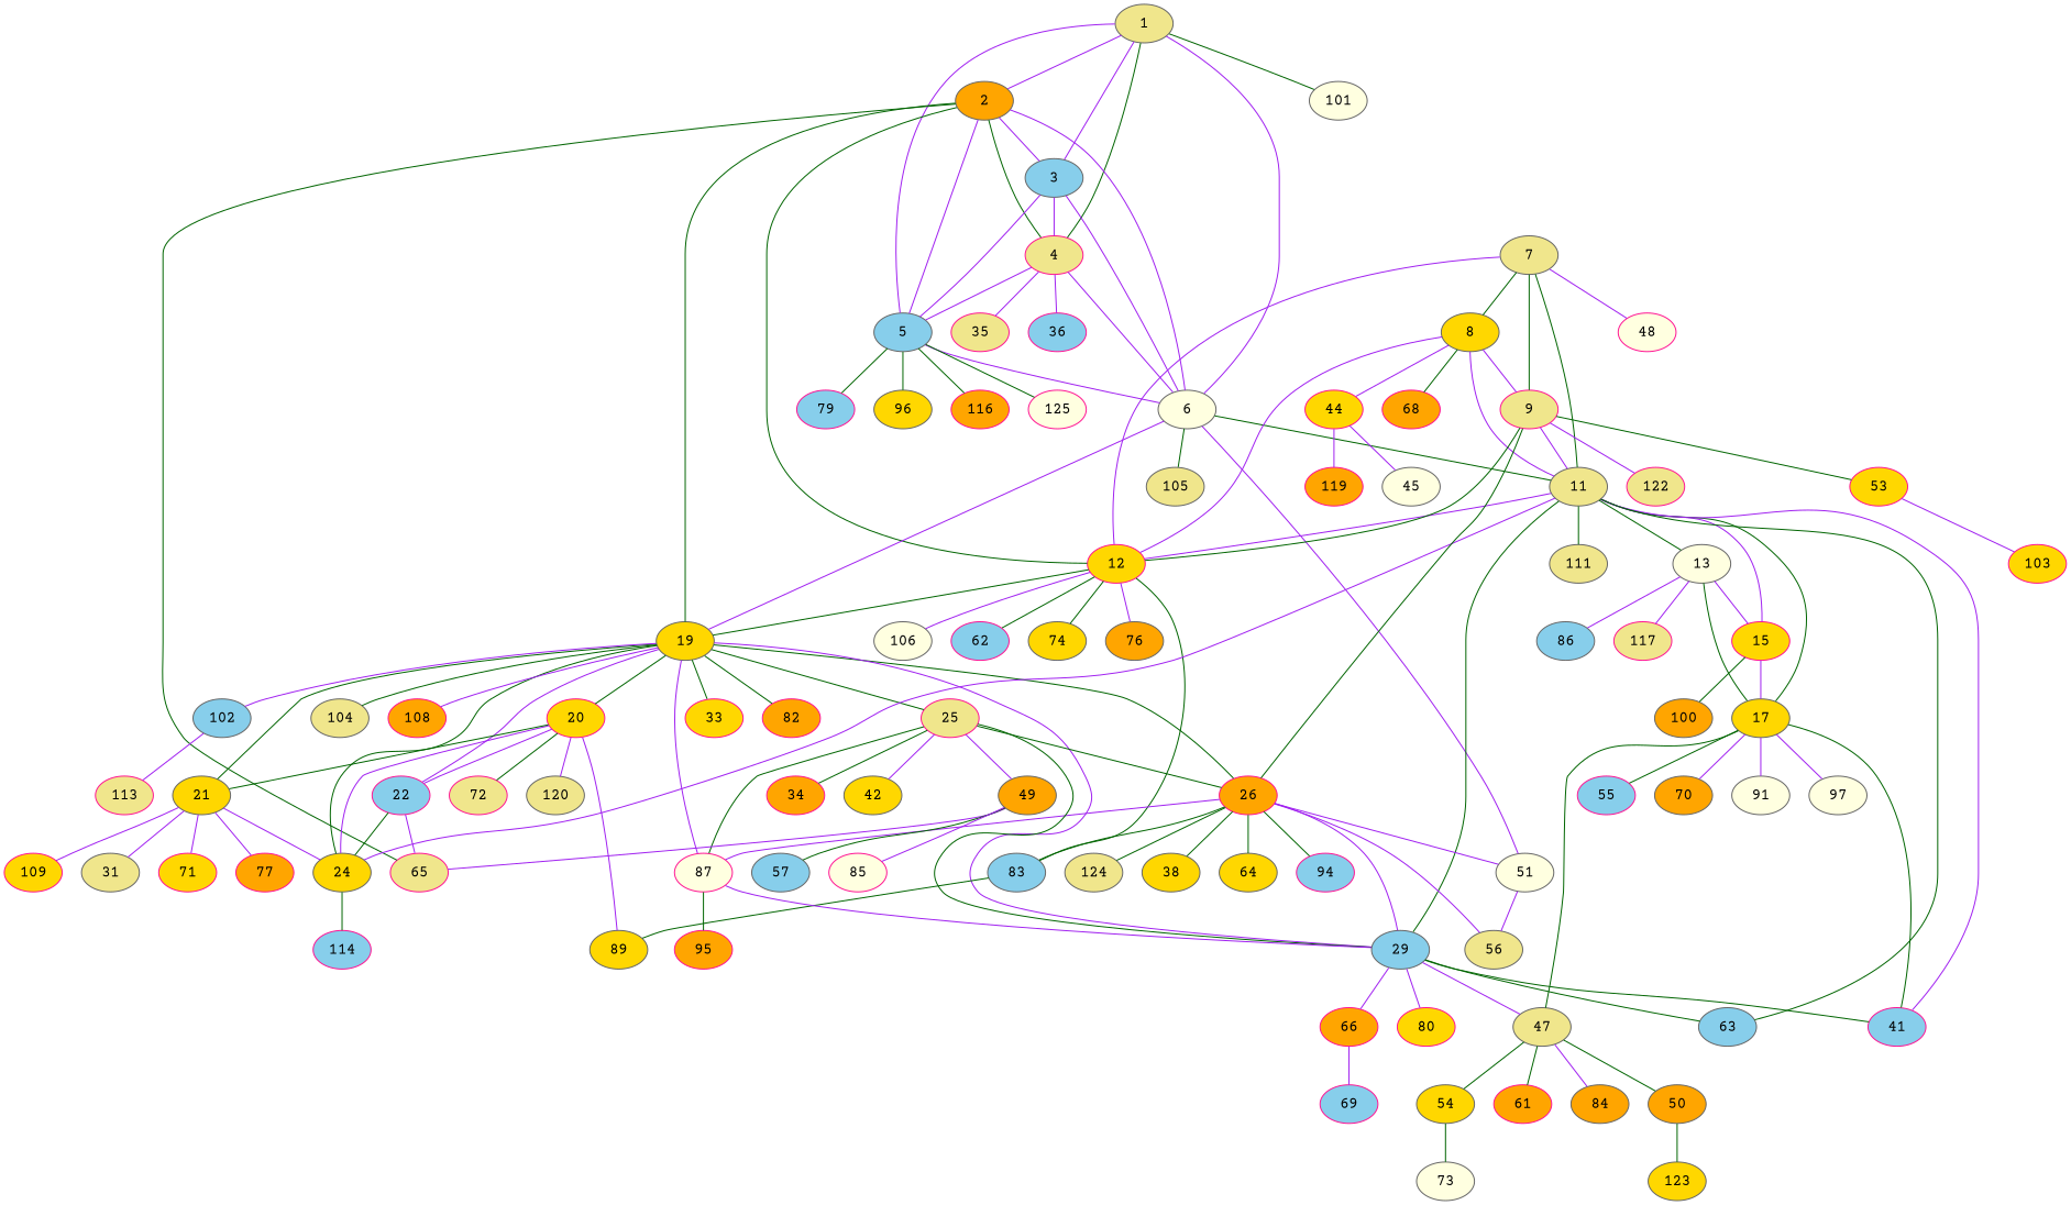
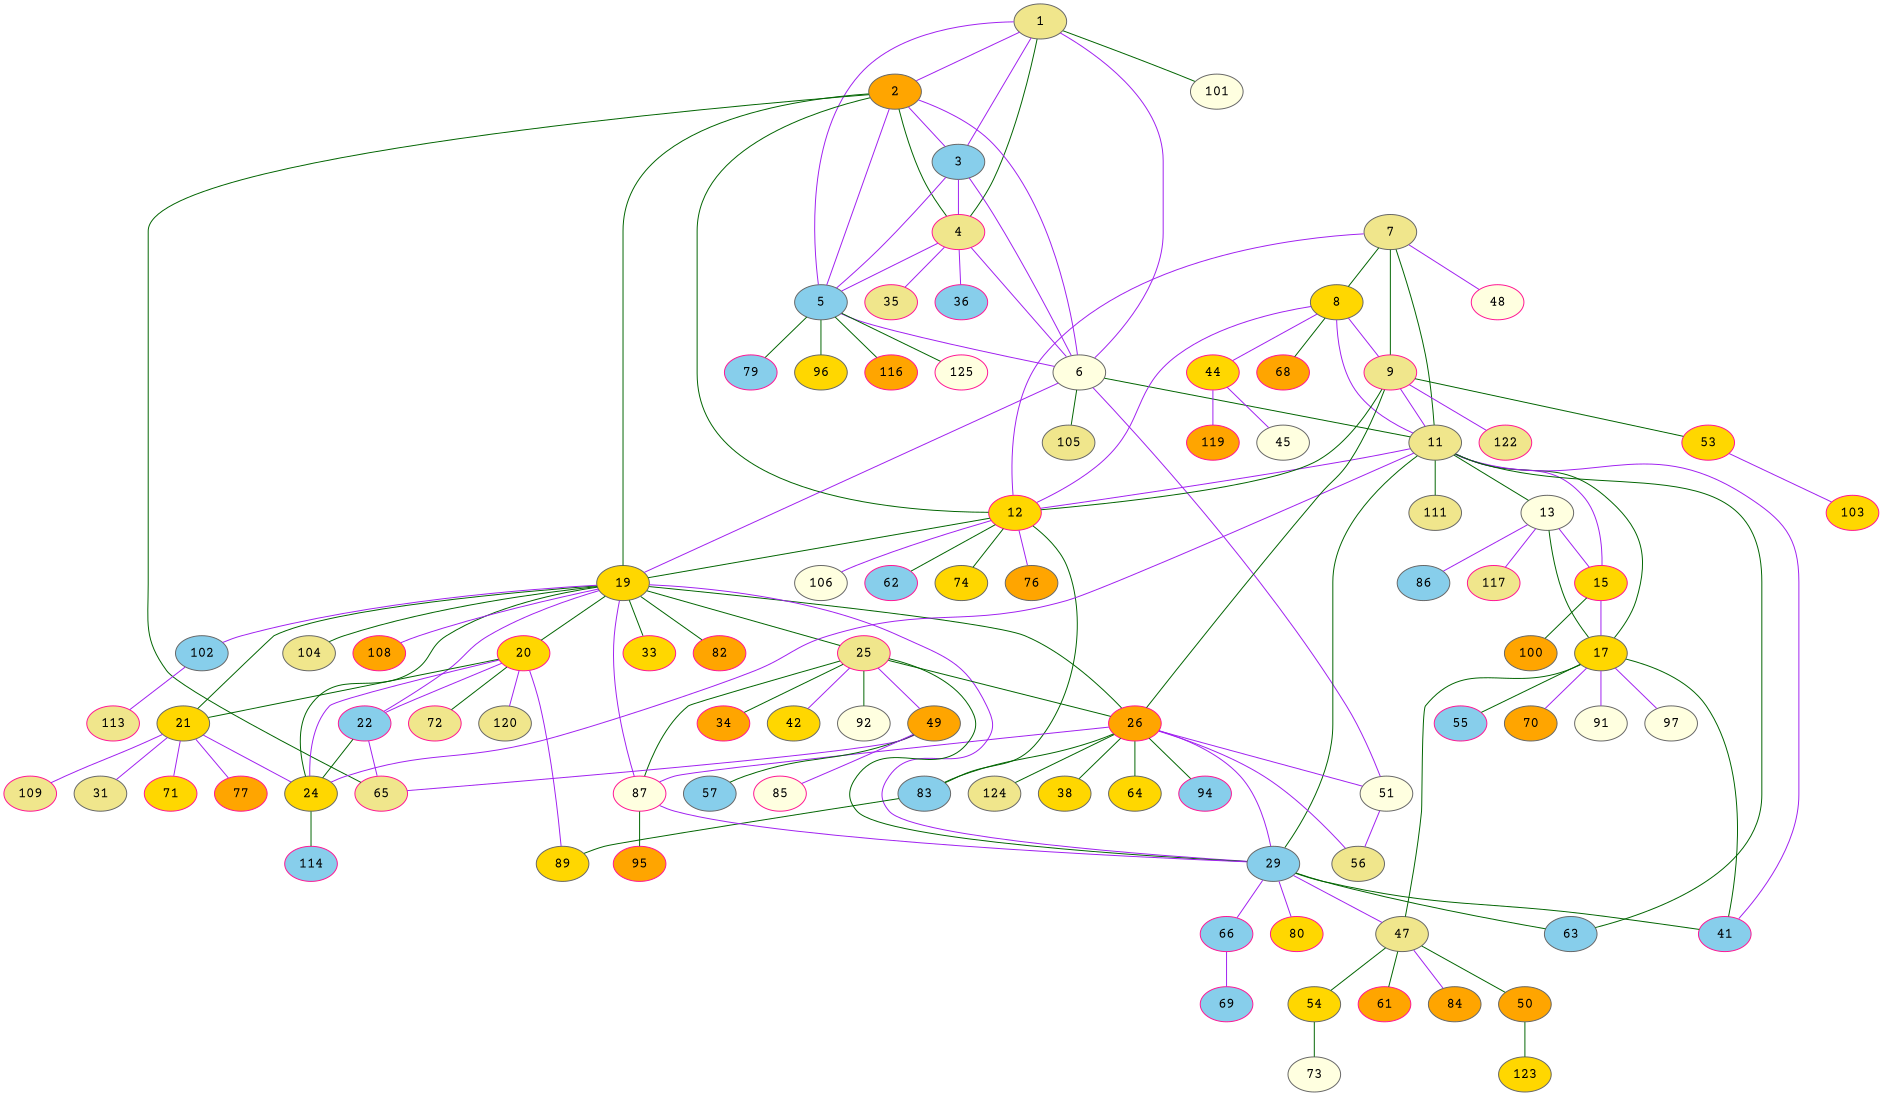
  graph {
    fontname="Courier Prime"
    node [color=gray40 fillcolor=gold fontname="Courier Prime" style=filled]
    edge [color=purple fontname="Courier Prime"]
    1 [fillcolor=khaki super="+39"]
    2 [fillcolor=orange super="+32"]
    3 [fillcolor=skyblue super="+118"]
    4 [color=deeppink fillcolor=khaki super="+98"]
    5 [fillcolor=skyblue super="+59"]
    6 [fillcolor=lightyellow super="+112"]
    101 [fillcolor=lightyellow]
    12 [color=deeppink super="+67"]
    19 [super="+28"]
    65 [color=deeppink fillcolor=khaki super="+121"]
    35 [color=deeppink fillcolor=khaki super="+60"]
    36 [color=deeppink fillcolor=skyblue]
    79 [color=deeppink fillcolor=skyblue]
    96
    116 [color=deeppink fillcolor=orange]
    125 [color=deeppink fillcolor=lightyellow]
    11 [fillcolor=khaki super="+14"]
    51 [fillcolor=lightyellow super="+87"]
    105 [fillcolor=khaki]
    62 [color=deeppink fillcolor=skyblue]
    74
    76 [fillcolor=orange]
    83 [fillcolor=skyblue]
    106 [fillcolor=lightyellow]
    26 [color=deeppink fillcolor=orange super="+30"]
    24 [super="+110"]
    29 [fillcolor=skyblue super="+43"]
    20 [color=deeppink super="+115"]
    21 [super="+23"]
    22 [color=deeppink fillcolor=skyblue super="+37"]
    25 [color=deeppink fillcolor=khaki super="+46"]
    n32 [color=deeppink fillcolor=lightyellow label=87]
    33 [color=deeppink]
    82 [color=deeppink fillcolor=orange]
    102 [fillcolor=skyblue]
    104 [fillcolor=khaki]
    108 [color=deeppink fillcolor=orange]
    13 [fillcolor=lightyellow super="+16"]
    15 [color=deeppink super="+40"]
    17 [super="+18"]
    41 [color=deeppink fillcolor=skyblue super="+58"]
    63 [fillcolor=skyblue]
    111 [fillcolor=khaki]
    56 [fillcolor=khaki]
    7 [fillcolor=khaki super="+10"]
    8 [super="+81"]
    9 [color=deeppink fillcolor=khaki super="+52"]
    48 [color=deeppink fillcolor=lightyellow]
    44 [color=deeppink super="+88"]
    68 [color=deeppink fillcolor=orange]
    53 [color=deeppink]
    122 [color=deeppink fillcolor=khaki]
    45 [fillcolor=lightyellow]
    119 [color=deeppink fillcolor=orange]
    38
    64
    94 [color=deeppink fillcolor=skyblue]
    124 [fillcolor=khaki]
    103 [color=deeppink]
    86 [fillcolor=skyblue]
    117 [color=deeppink fillcolor=khaki]
    100 [fillcolor=orange]
    47 [fillcolor=khaki super="+107"]
    55 [color=deeppink fillcolor=skyblue super="+99"]
    70 [fillcolor=orange]
    91 [fillcolor=lightyellow]
    97 [fillcolor=lightyellow]
    114 [color=deeppink fillcolor=skyblue]
-   66 [color=deeppink fillcolor=orange]
+   66 [color=deeppink fillcolor=skyblue]
    80 [color=deeppink]
    89
    50 [fillcolor=orange super="+78"]
    54
    61 [color=deeppink fillcolor=orange]
    84 [fillcolor=orange]
    72 [color=deeppink fillcolor=khaki]
    120 [fillcolor=khaki]
    31 [fillcolor=khaki]
    71 [color=deeppink]
    77 [color=deeppink fillcolor=orange]
-   109 [color=deeppink]
+   109 [color=deeppink fillcolor=khaki]
    34 [color=deeppink fillcolor=orange super="+90"]
    42
    49 [fillcolor=orange]
+   92 [fillcolor=lightyellow]
    95 [color=deeppink fillcolor=orange]
    113 [color=deeppink fillcolor=khaki]
    57 [fillcolor=skyblue]
    85 [color=deeppink fillcolor=lightyellow]
    69 [color=deeppink fillcolor=skyblue super="+93"]
    123
    73 [fillcolor=lightyellow]
    1 -- 2
    1 -- 3
    1 -- 4 [color=darkgreen]
    1 -- 5
    1 -- 6
    1 -- 101 [color=darkgreen]
    2 -- 3
    2 -- 4 [color=darkgreen]
    2 -- 5
    2 -- 6
    2 -- 12 [color=darkgreen]
    2 -- 19 [color=darkgreen]
    2 -- 65 [color=darkgreen]
    3 -- 4
    3 -- 5
    3 -- 6
    4 -- 5
    4 -- 6
    4 -- 35
    4 -- 36
    5 -- 6
    5 -- 79 [color=darkgreen]
    5 -- 96 [color=darkgreen]
    5 -- 116 [color=darkgreen]
    5 -- 125 [color=darkgreen]
    6 -- 19 [weight=2]
    6 -- 11 [color=darkgreen]
    6 -- 51
    6 -- 105 [color=darkgreen]
    12 -- 19 [color=darkgreen]
    12 -- 62 [color=darkgreen]
    12 -- 74 [color=darkgreen]
    12 -- 76
    12 -- 83 [color=darkgreen]
    12 -- 106
    19 -- 26 [color=darkgreen weight=2]
    19 -- 24 [color=darkgreen]
    19 -- 29
    19 -- 20 [color=darkgreen]
    19 -- 21 [color=darkgreen weight=2]
    19 -- 22
    19 -- 25 [color=darkgreen]
    19 -- n32
    19 -- 33 [color=darkgreen]
    19 -- 82 [color=darkgreen]
    19 -- 102
    19 -- 104 [color=darkgreen]
    19 -- 108
    11 -- 12 [weight=2]
    11 -- 24
    11 -- 29 [color=darkgreen weight=2]
    11 -- 13 [color=darkgreen weight=2]
    11 -- 15
    11 -- 17 [color=darkgreen weight=2]
    11 -- 41
    11 -- 63 [color=darkgreen]
    11 -- 111 [color=darkgreen]
    51 -- 56
    83 -- 89 [color=darkgreen]
    26 -- 51
    26 -- 83 [color=darkgreen]
    26 -- 29 [weight=2]
    26 -- n32 [weight=2]
    26 -- 56
    26 -- 38 [color=darkgreen]
    26 -- 64 [color=darkgreen]
    26 -- 94 [color=darkgreen]
    26 -- 124 [color=darkgreen]
    24 -- 114 [color=darkgreen]
    29 -- 41 [color=darkgreen]
    29 -- 63 [color=darkgreen]
    29 -- 47
    29 -- 66
    29 -- 80
    20 -- 24
    20 -- 21 [color=darkgreen weight=2]
    20 -- 22
    20 -- 89
    20 -- 72 [color=darkgreen]
    20 -- 120
    21 -- 24 [weight=2]
    21 -- 31
    21 -- 71
    21 -- 77
    21 -- 109
    22 -- 65
    22 -- 24 [color=darkgreen]
    25 -- 26 [color=darkgreen weight=2]
    25 -- 29 [color=darkgreen]
    25 -- n32 [color=darkgreen]
    25 -- 34 [color=darkgreen]
    25 -- 42
    25 -- 49
+   25 -- 92 [color=darkgreen]
    n32 -- 29
    n32 -- 95 [color=darkgreen]
    102 -- 113
    13 -- 15 [weight=2]
    13 -- 17 [color=darkgreen weight=4]
    13 -- 86
    13 -- 117
    15 -- 17 [weight=2]
    15 -- 100 [color=darkgreen]
    17 -- 41 [color=darkgreen]
    17 -- 47 [color=darkgreen]
    17 -- 55 [color=darkgreen]
    17 -- 70
    17 -- 91
    17 -- 97
    7 -- 12 [weight=2]
    7 -- 11 [color=darkgreen weight=2]
    7 -- 8 [color=darkgreen weight=2]
    7 -- 9 [color=darkgreen weight=2]
    7 -- 48
    8 -- 12
    8 -- 11
    8 -- 9
    8 -- 44
    8 -- 68 [color=darkgreen]
    9 -- 12 [color=darkgreen]
    9 -- 11
    9 -- 26 [color=darkgreen]
    9 -- 53 [color=darkgreen]
    9 -- 122
    44 -- 45
    44 -- 119
    53 -- 103
    47 -- 50 [color=darkgreen]
    47 -- 54 [color=darkgreen]
    47 -- 61 [color=darkgreen]
    47 -- 84
    66 -- 69
    50 -- 123 [color=darkgreen]
    54 -- 73 [color=darkgreen]
    49 -- 65
    49 -- 57 [color=darkgreen]
    49 -- 85
  }
